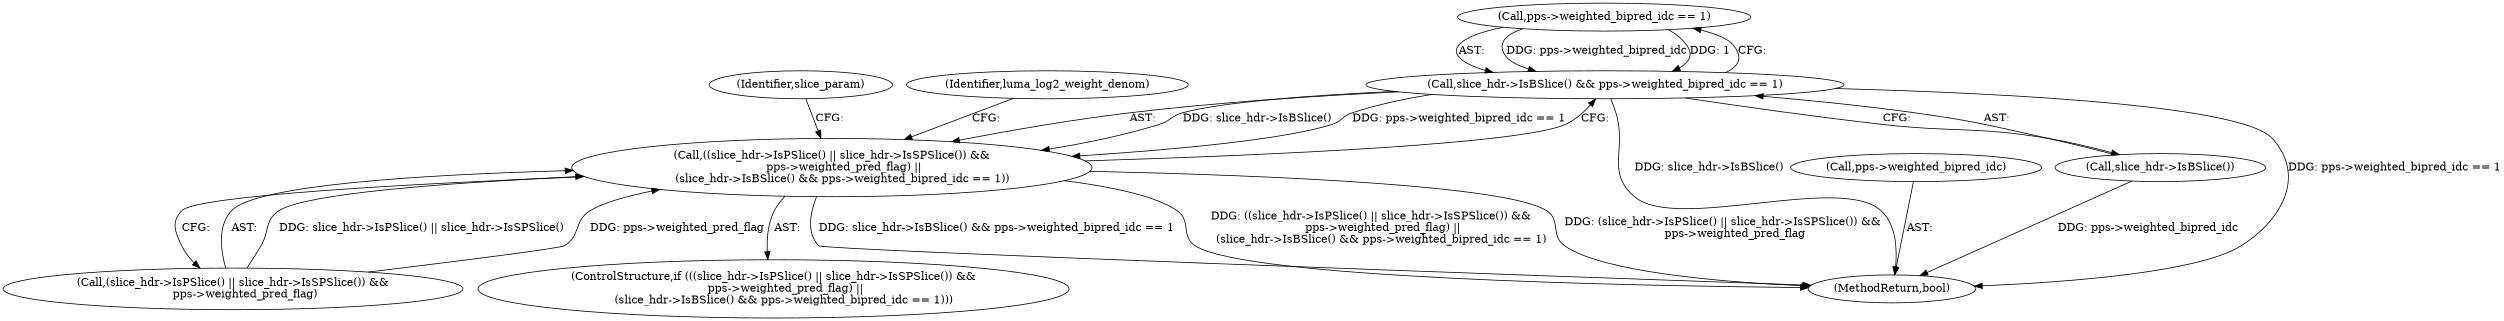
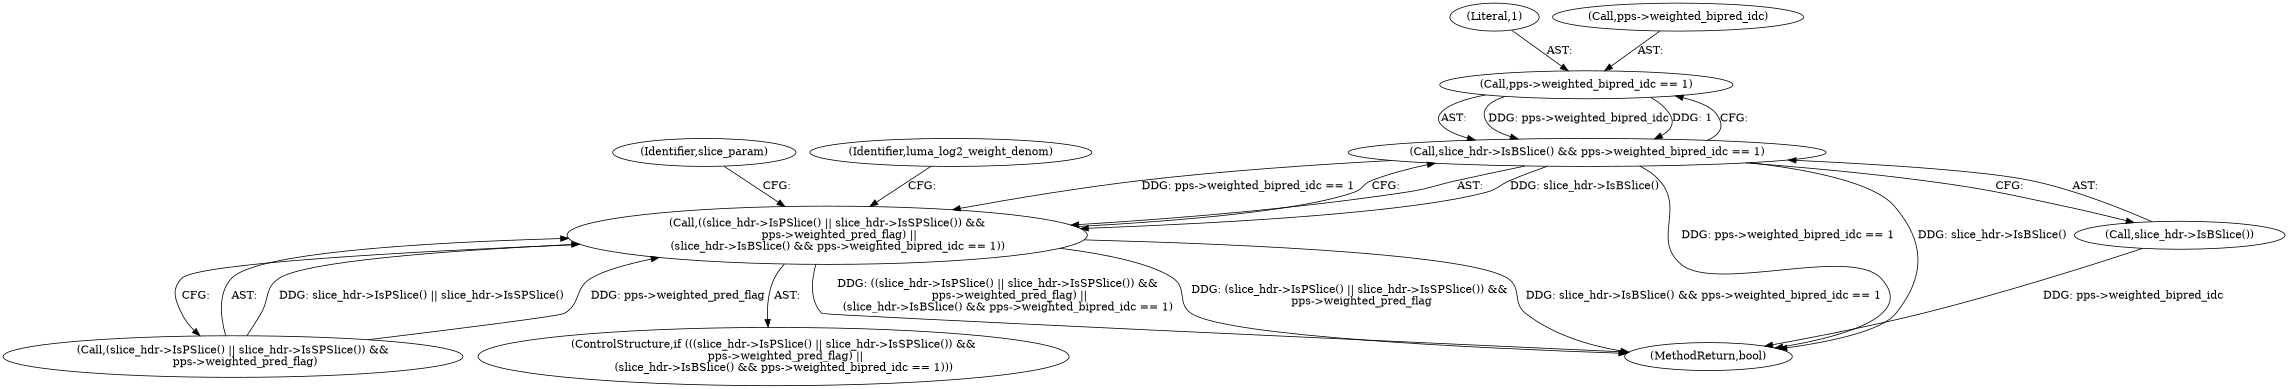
  digraph {
    fontname="DejaVu Serif"
    node [fontname="DejaVu Serif"]
    edge [fontname="DejaVu Serif"]
    n1 [label="(Call,pps->weighted_bipred_idc == 1)"]
    n2 [label="(Call,slice_hdr->IsBSlice() && pps->weighted_bipred_idc == 1)"]
    n3 [label="(MethodReturn,bool)"]
    n4 [label="(Call,((slice_hdr->IsPSlice() || slice_hdr->IsSPSlice()) &&\n       pps->weighted_pred_flag) ||\n      (slice_hdr->IsBSlice() && pps->weighted_bipred_idc == 1))"]
    n5 [label="(Call,slice_hdr->IsBSlice())"]
+   n6 [label="(Literal,1)"]
    n7 [label="(Call,(slice_hdr->IsPSlice() || slice_hdr->IsSPSlice()) &&\n       pps->weighted_pred_flag)"]
    n8 [label="(ControlStructure,if (((slice_hdr->IsPSlice() || slice_hdr->IsSPSlice()) &&\n       pps->weighted_pred_flag) ||\n      (slice_hdr->IsBSlice() && pps->weighted_bipred_idc == 1)))"]
    n9 [label="(Identifier,slice_param)"]
    n10 [label="(Identifier,luma_log2_weight_denom)"]
    n11 [label="(Call,pps->weighted_bipred_idc)"]
    n1 -> n2 [label="AST: "]
    n1 -> n2 [label="DDG: pps->weighted_bipred_idc"]
    n1 -> n2 [label="DDG: 1"]
    n2 -> n1 [label="CFG: "]
    n2 -> n3 [label="DDG: pps->weighted_bipred_idc == 1"]
    n2 -> n3 [label="DDG: slice_hdr->IsBSlice()"]
    n2 -> n4 [label="AST: "]
    n2 -> n4 [label="DDG: slice_hdr->IsBSlice()"]
    n2 -> n4 [label="DDG: pps->weighted_bipred_idc == 1"]
    n2 -> n5 [label="CFG: "]
    n4 -> n2 [label="CFG: "]
    n4 -> n3 [label="DDG: ((slice_hdr->IsPSlice() || slice_hdr->IsSPSlice()) &&\n       pps->weighted_pred_flag) ||\n      (slice_hdr->IsBSlice() && pps->weighted_bipred_idc == 1)"]
    n4 -> n3 [label="DDG: (slice_hdr->IsPSlice() || slice_hdr->IsSPSlice()) &&\n       pps->weighted_pred_flag"]
    n4 -> n3 [label="DDG: slice_hdr->IsBSlice() && pps->weighted_bipred_idc == 1"]
    n4 -> n7 [label="CFG: "]
    n4 -> n8 [label="AST: "]
    n5 -> n2 [label="AST: "]
    n5 -> n3 [label="DDG: pps->weighted_bipred_idc"]
+   n6 -> n1 [label="AST: "]
    n7 -> n4 [label="AST: "]
    n7 -> n4 [label="DDG: slice_hdr->IsPSlice() || slice_hdr->IsSPSlice()"]
    n7 -> n4 [label="DDG: pps->weighted_pred_flag"]
    n9 -> n4 [label="CFG: "]
    n10 -> n4 [label="CFG: "]
-   n11 -> n3 [label="AST: "]
+   n11 -> n1 [label="AST: "]
  }
